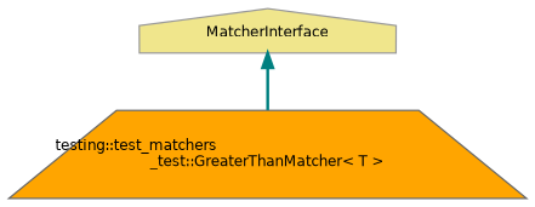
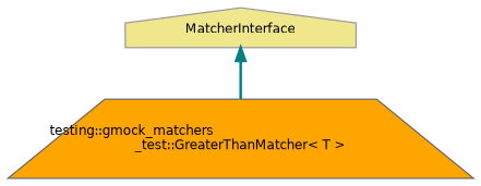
  digraph {
    rankdir=TB
    node [fontname=Helvetica fontsize=10 style=filled]
    n1 [color=grey60 fillcolor=khaki height=0.2 label=MatcherInterface shape=house width=0.4]
-   n2 [color=grey40 fillcolor=orange height=0.2 label="testing::test_matchers\l_test::GreaterThanMatcher\< T \>" shape=trapezium width=0.4]
+   n2 [color=grey40 fillcolor=orange height=0.2 label="testing::gmock_matchers\l_test::GreaterThanMatcher\< T \>" shape=trapezium width=0.4]
    n1 -> n2 [color=teal dir=back fontname=Helvetica fontsize=10 labelfontname=Helvetica labelfontsize=10 style=bold]
  }
